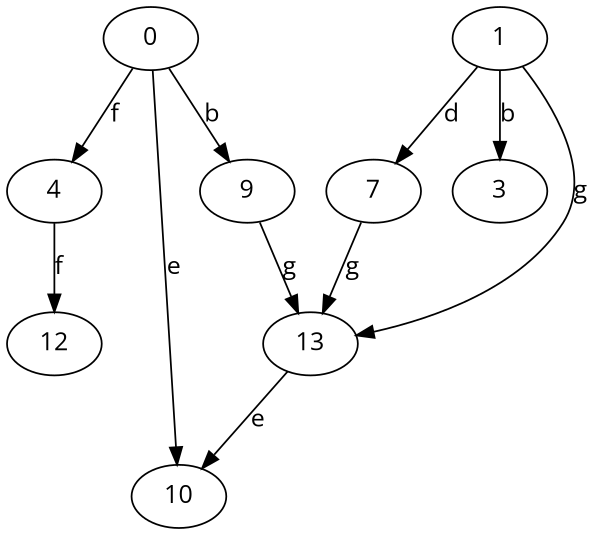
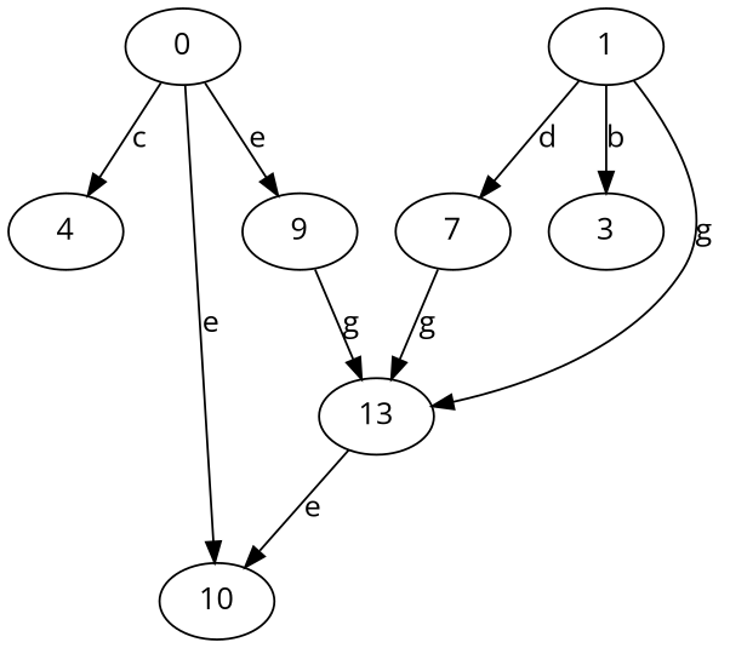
  strict digraph {
    fontname="Open Sans"
    node [fontname="Open Sans"]
    edge [fontname="Open Sans"]
    0
    4
    9
    10
-   12
    13
    1
    3
    7
-   0 -> 4 [label=f]
-   0 -> 9 [label=b]
+   0 -> 4 [label=c]
+   0 -> 9 [label=e]
    0 -> 10 [label=e]
-   4 -> 12 [label=f]
    9 -> 13 [label=g]
    13 -> 10 [label=e]
    1 -> 13 [label=g]
    1 -> 3 [label=b]
    1 -> 7 [label=d]
    7 -> 13 [label=g]
  }
